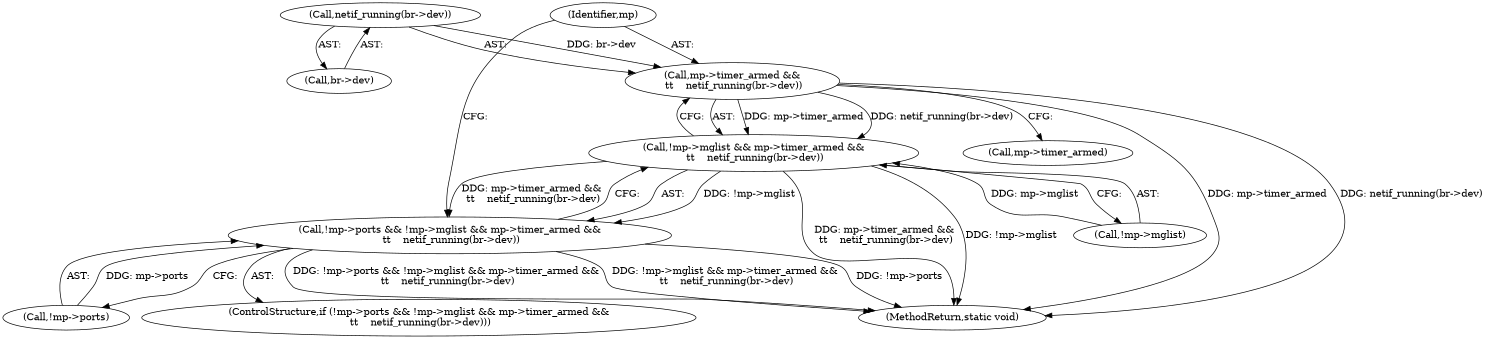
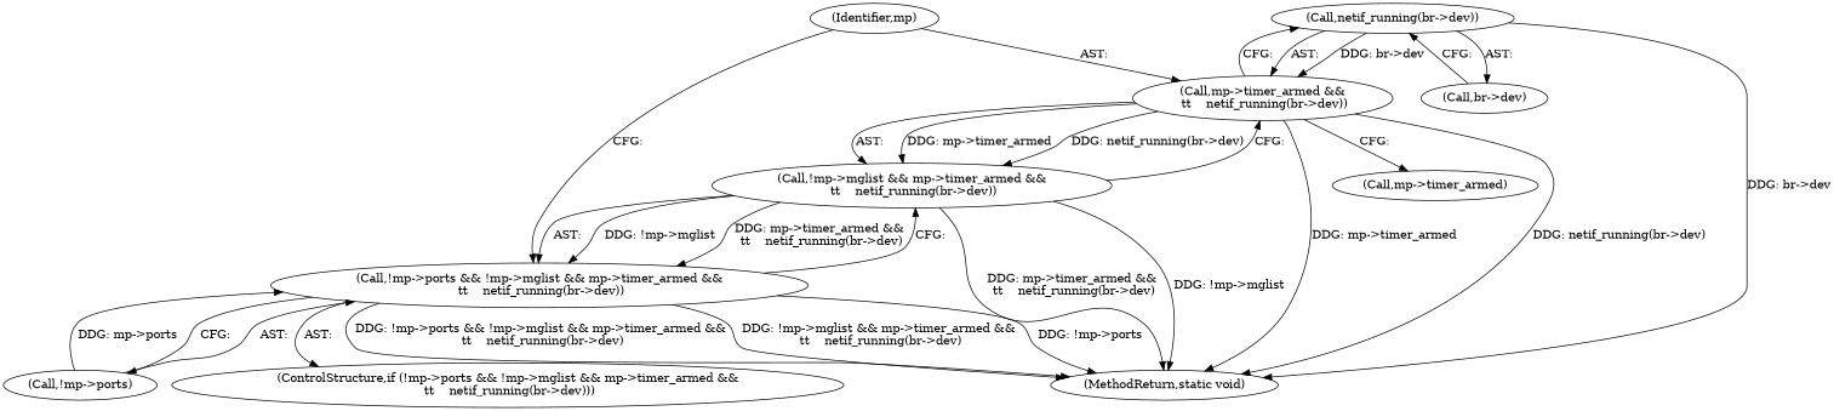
  digraph {
    n1 [label="(Call,netif_running(br->dev))"]
    n2 [label="(Call,mp->timer_armed &&\n \t\t    netif_running(br->dev))"]
    n3 [label="(MethodReturn,static void)"]
    n4 [label="(Call,br->dev)"]
    n5 [label="(Call,!mp->mglist && mp->timer_armed &&\n \t\t    netif_running(br->dev))"]
    n6 [label="(Call,mp->timer_armed)"]
    n7 [label="(Call,!mp->ports && !mp->mglist && mp->timer_armed &&\n \t\t    netif_running(br->dev))"]
-   n8 [label="(Call,!mp->mglist)"]
    n9 [label="(Call,!mp->ports)"]
    n10 [label="(ControlStructure,if (!mp->ports && !mp->mglist && mp->timer_armed &&\n \t\t    netif_running(br->dev)))"]
    n11 [label="(Identifier,mp)"]
    n1 -> n2 [label="AST: "]
    n1 -> n2 [label="DDG: br->dev"]
+   n1 -> n3 [label="DDG: br->dev"]
    n1 -> n4 [label="AST: "]
+   n2 -> n1 [label="CFG: "]
    n2 -> n3 [label="DDG: mp->timer_armed"]
    n2 -> n3 [label="DDG: netif_running(br->dev)"]
    n2 -> n5 [label="AST: "]
    n2 -> n5 [label="DDG: mp->timer_armed"]
    n2 -> n5 [label="DDG: netif_running(br->dev)"]
    n2 -> n6 [label="CFG: "]
-   n4 -> n1 [label="AST: "]
+   n4 -> n1 [label="CFG: "]
    n5 -> n2 [label="CFG: "]
    n5 -> n3 [label="DDG: mp->timer_armed &&\n \t\t    netif_running(br->dev)"]
    n5 -> n3 [label="DDG: !mp->mglist"]
    n5 -> n7 [label="AST: "]
    n5 -> n7 [label="DDG: !mp->mglist"]
    n5 -> n7 [label="DDG: mp->timer_armed &&\n \t\t    netif_running(br->dev)"]
-   n5 -> n8 [label="CFG: "]
    n7 -> n3 [label="DDG: !mp->ports"]
    n7 -> n3 [label="DDG: !mp->ports && !mp->mglist && mp->timer_armed &&\n \t\t    netif_running(br->dev)"]
    n7 -> n3 [label="DDG: !mp->mglist && mp->timer_armed &&\n \t\t    netif_running(br->dev)"]
    n7 -> n5 [label="CFG: "]
    n7 -> n9 [label="CFG: "]
    n7 -> n10 [label="AST: "]
-   n8 -> n5 [label="AST: "]
-   n8 -> n5 [label="DDG: mp->mglist"]
    n9 -> n7 [label="AST: "]
    n9 -> n7 [label="DDG: mp->ports"]
    n11 -> n2 [label="AST: "]
    n11 -> n7 [label="CFG: "]
  }
